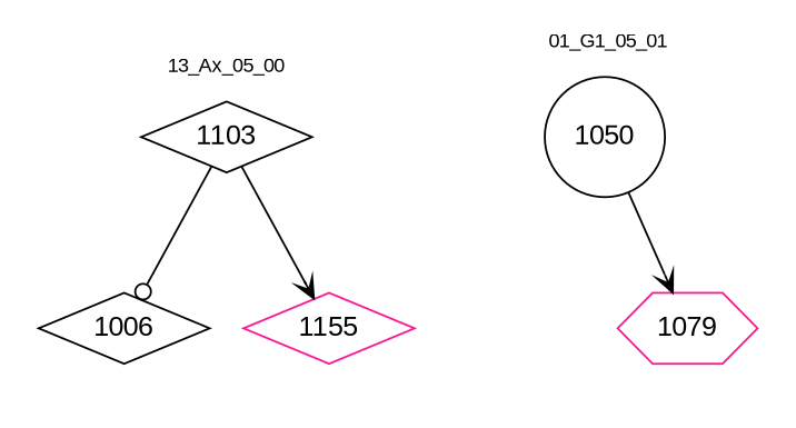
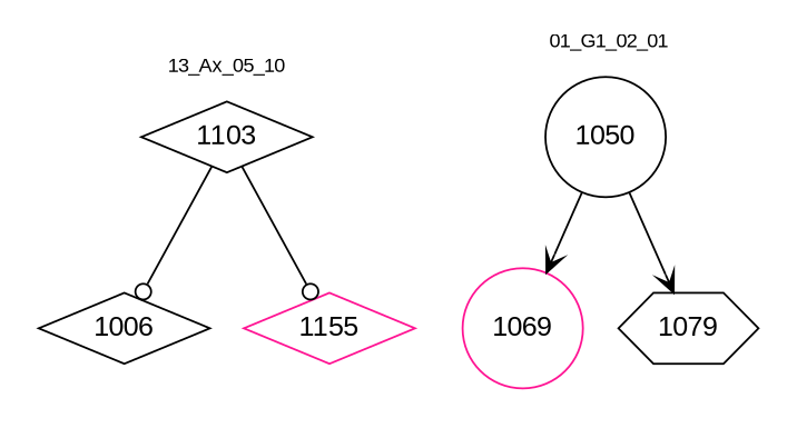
  digraph {
    fontname="Liberation Sans"
    node [color=black fontname="Liberation Sans" shape=diamond]
    edge [arrowhead=odot color=black fontname="Liberation Sans"]
    n1 [label=1103]
    n2 [label=1006]
    n3 [color=deeppink label=1155]
    n4 [label=1050 shape=circle]
-   n6 [color=deeppink label=1079 shape=hexagon]
+   n5 [color=deeppink label=1069 shape=circle]
+   n6 [label=1079 shape=hexagon]
    subgraph cluster_1 {
      color=white
      fontsize=10
-     label="13_Ax_05_00"
+     label="13_Ax_05_10"
      n1
      n2
      n3
    }
    subgraph cluster_2 {
      color=white
      fontsize=10
-     label="01_G1_05_01"
+     label="01_G1_02_01"
      n4
+     n5
      n6
    }
    n1 -> n2
-   n1 -> n3 [arrowhead=vee]
+   n1 -> n3
+   n4 -> n5 [arrowhead=vee]
    n4 -> n6 [arrowhead=vee]
  }
